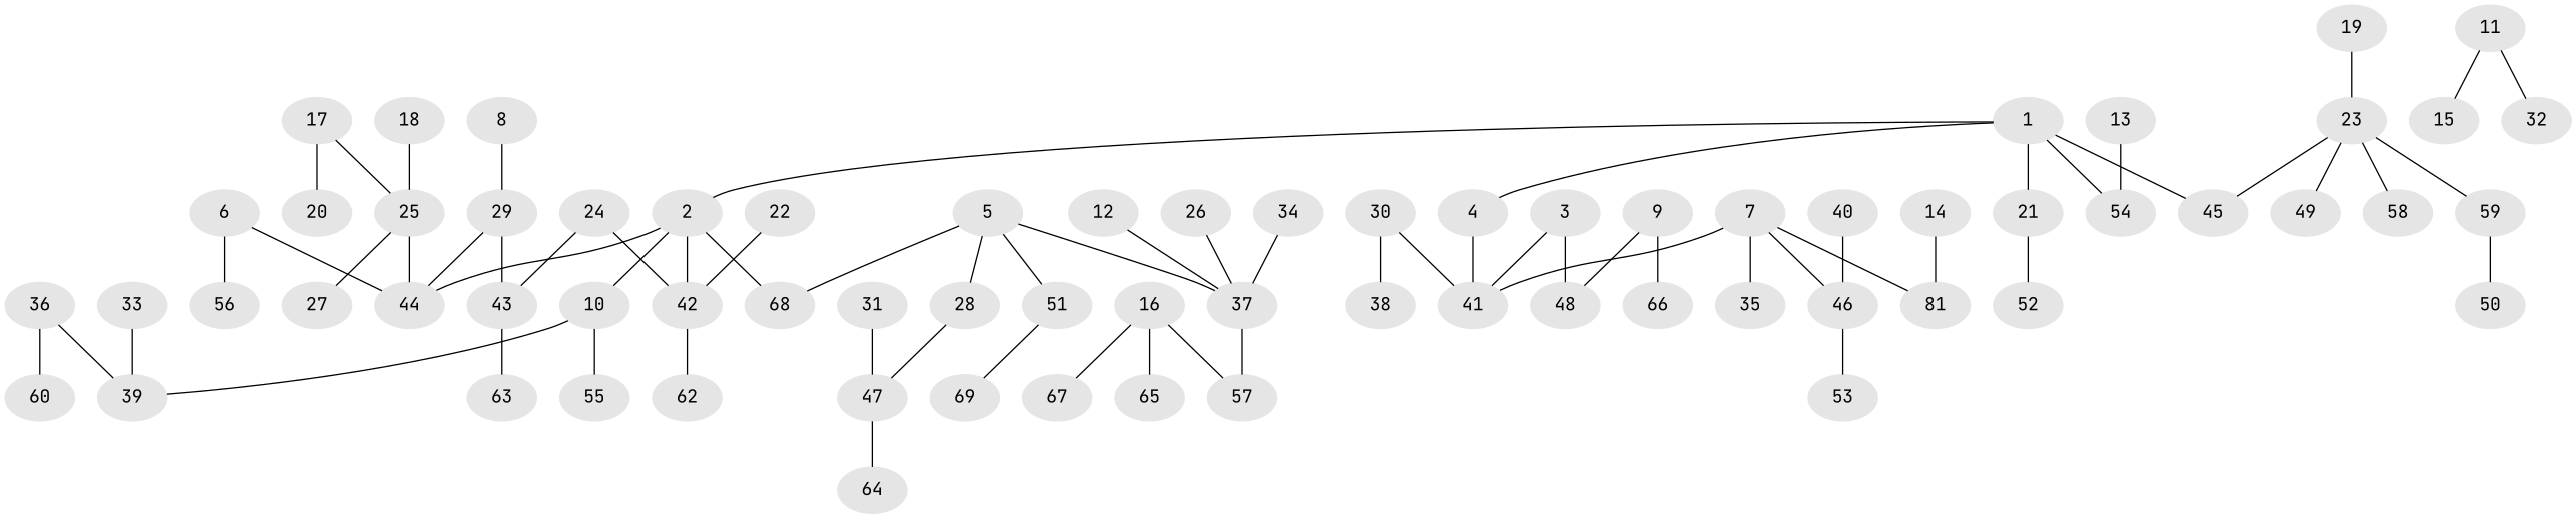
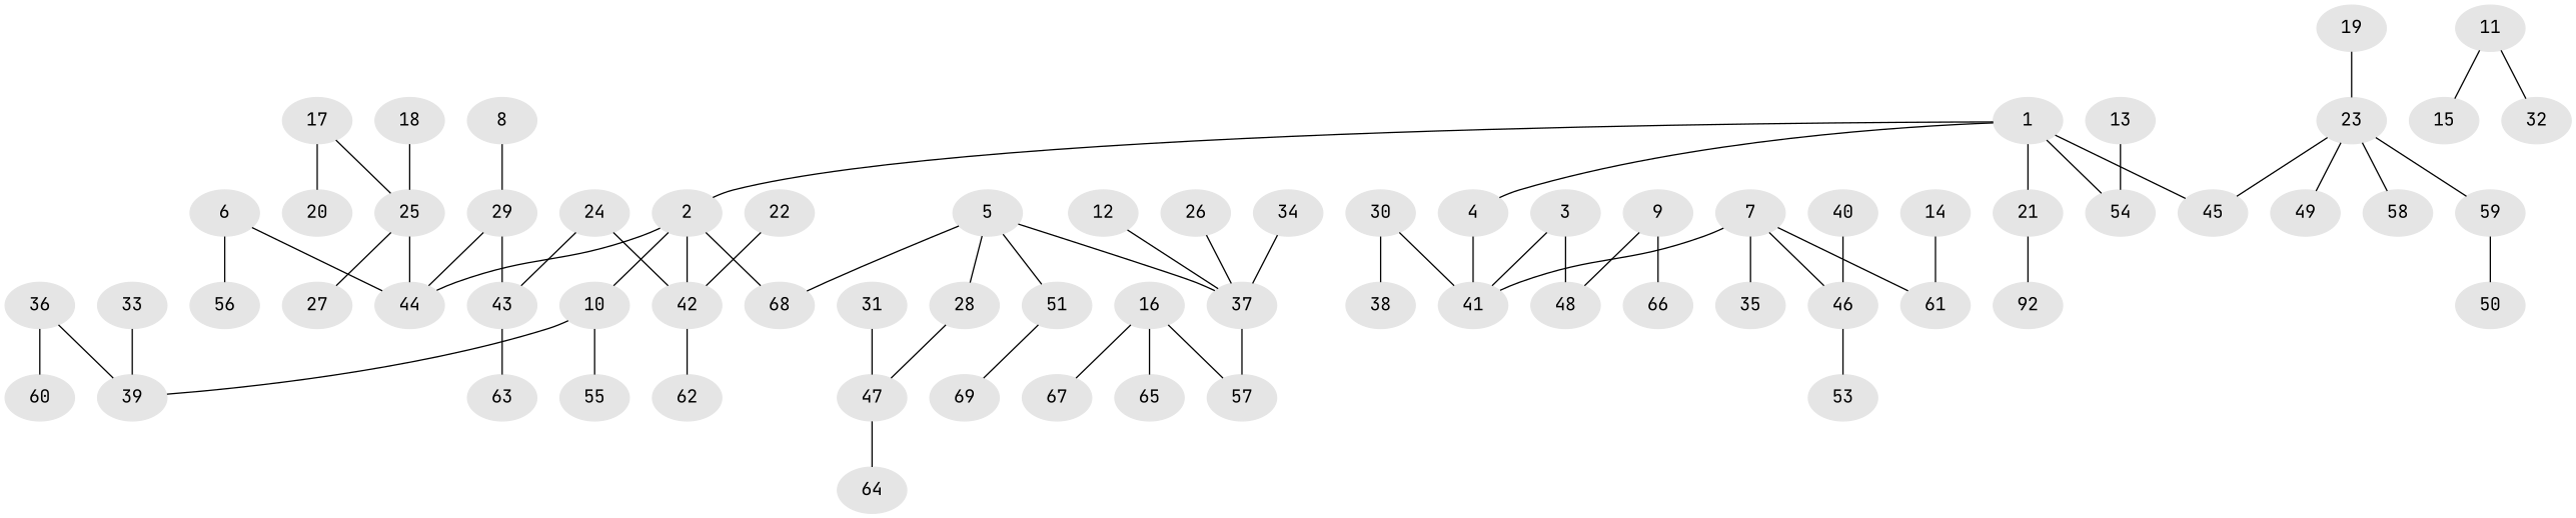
  graph {
    fontname="JetBrains Mono"
    node [color=gray90 fontname="JetBrains Mono" style=filled]
    edge [fontname="JetBrains Mono" weight=1.0]
    1
    2
    4
    21
    45
    54
    10
    42
    44
    68
    41
-   52
+   52 [label=92]
    39
    55
    62
    3
    48
    5
    28
    37
    51
    47
    57
    69
    6
    56
    7
    35
    46
-   61 [label=81]
+   61
    53
    8
    29
    43
    9
    66
    11
    15
    32
    12
    13
    14
    63
    16
    67
    65
    17
    20
    25
    27
    18
    19
    23
    49
    58
    59
    22
    50
    24
    26
    64
    30
    38
    31
    33
    34
    36
    60
    40
    1 -- 2
    1 -- 4
    1 -- 21
    1 -- 45
    1 -- 54
    2 -- 10
    2 -- 42
    2 -- 44
    2 -- 68
    4 -- 41
    21 -- 52
    10 -- 39
    10 -- 55
    42 -- 62
    3 -- 41
    3 -- 48
    5 -- 68
    5 -- 28
    5 -- 37
    5 -- 51
    28 -- 47
    37 -- 57
    51 -- 69
    47 -- 64
    6 -- 44
    6 -- 56
    7 -- 41
    7 -- 35
    7 -- 46
    7 -- 61
    46 -- 53
    8 -- 29
    29 -- 44
    29 -- 43
    43 -- 63
    9 -- 48
    9 -- 66
    11 -- 15
    11 -- 32
    12 -- 37
    13 -- 54
    14 -- 61
    16 -- 57
    16 -- 67
    16 -- 65
    17 -- 20
    17 -- 25
    25 -- 44
    25 -- 27
    18 -- 25
    19 -- 23
    23 -- 45
    23 -- 49
    23 -- 58
    23 -- 59
    59 -- 50
    22 -- 42
    24 -- 42
    24 -- 43
    26 -- 37
    30 -- 41
    30 -- 38
    31 -- 47
    33 -- 39
    34 -- 37
    36 -- 39
    36 -- 60
    40 -- 46
  }
